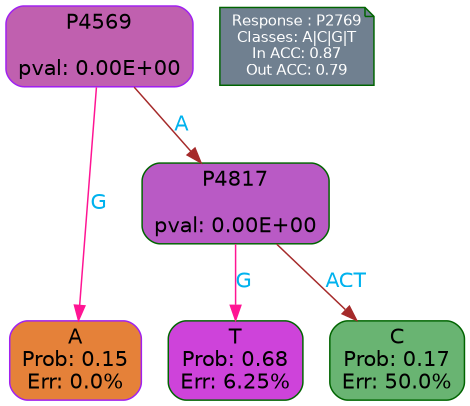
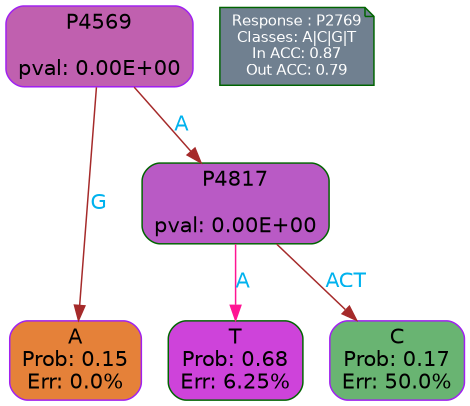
  digraph {
    ranksep=equally
    splines=polylines
    node [color=darkgreen fontname=helvetica shape=box style="filled, rounded"]
    edge [color=deeppink fontcolor=deepskyblue2 fontname=helvetica]
    n1 [fillcolor="#ce43da" label="T\nProb: 0.68\nErr: 6.25%"]
-   n2 [fillcolor="#69b472" label="C\nProb: 0.17\nErr: 50.0%"]
+   n2 [color=purple fillcolor="#69b472" label="C\nProb: 0.17\nErr: 50.0%"]
    n3 [color=purple fillcolor="#e58139" label="A\nProb: 0.15\nErr: 0.0%"]
    n4 [align=left fillcolor=slategray fontcolor=white fontsize=10 label="Response : P2769\nClasses: A|C|G|T\nIn ACC: 0.87\nOut ACC: 0.79\n" shape=note style=filled]
    n5 [color=purple fillcolor="#c060af" label="P4569\n\npval: 0.00E+00"]
    n6 [fillcolor="#b95ac5" label="P4817\n\npval: 0.00E+00"]
    subgraph sub_1 {
      rank=same
      n1
      n2
      n3
    }
    subgraph sub_2 {
      rank=same
      n4
      n5
    }
-   n5 -> n3 [label=G]
+   n5 -> n3 [color=brown label=G]
    n5 -> n6 [color=brown label=A]
-   n6 -> n1 [label=G]
+   n6 -> n1 [label=A]
    n6 -> n2 [color=brown label=ACT]
  }
